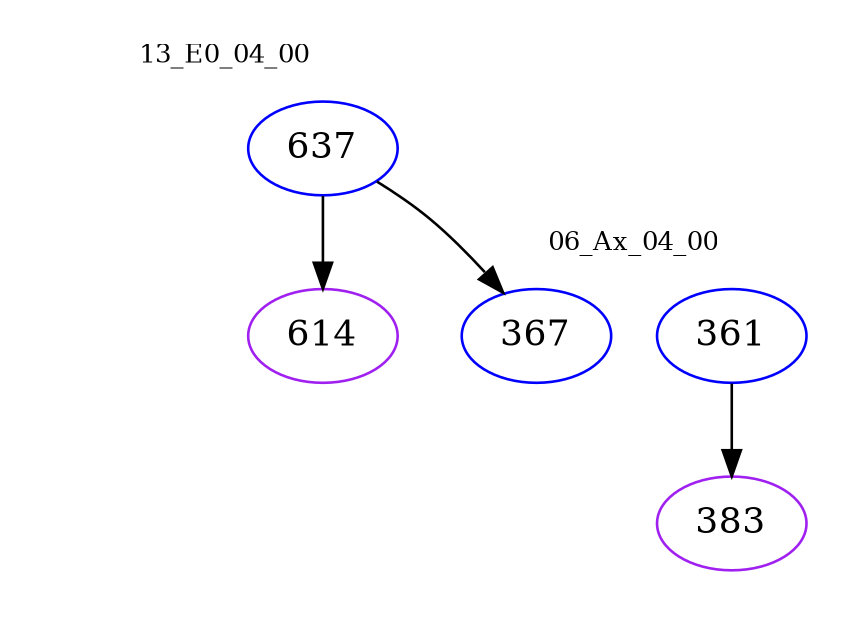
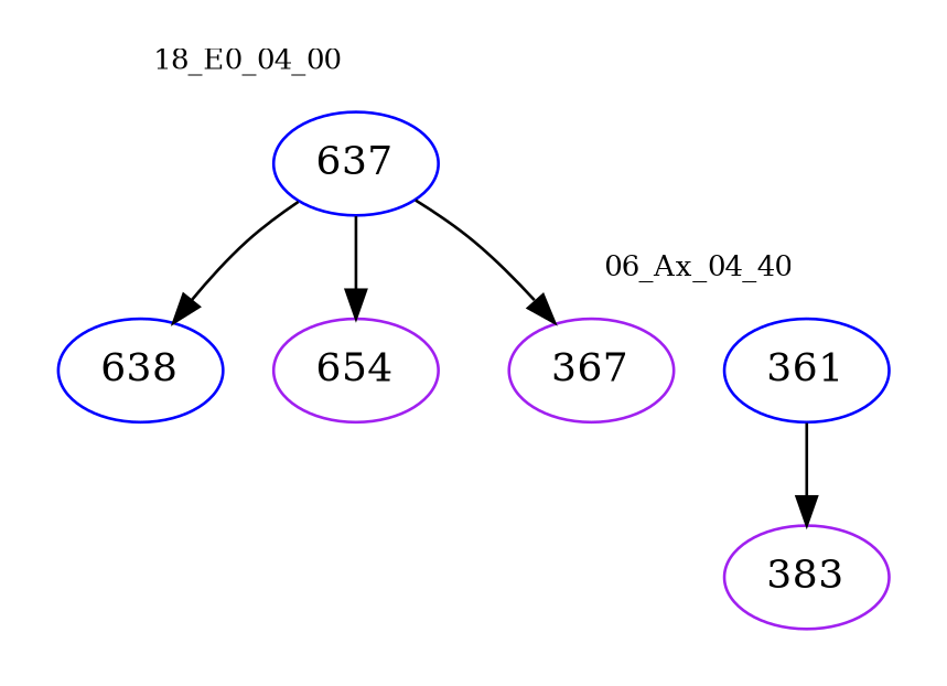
  digraph {
    node [color=blue]
    edge [color=black]
    n1 [label=361]
-   n2 [label=367]
+   n2 [color=purple label=367]
    n3 [color=purple label=383]
    n4 [label=637]
-   n6 [color=purple label=614]
+   n5 [label=638]
+   n6 [color=purple label=654]
    subgraph cluster_1 {
      color=white
      fontsize=10
-     label="06_Ax_04_00"
+     label="06_Ax_04_40"
      n1
      n2
      n3
    }
    subgraph cluster_2 {
      color=white
      fontsize=10
-     label="13_E0_04_00"
+     label="18_E0_04_00"
      n4
+     n5
      n6
    }
    n1 -> n3
    n4 -> n2
+   n4 -> n5
    n4 -> n6
  }
